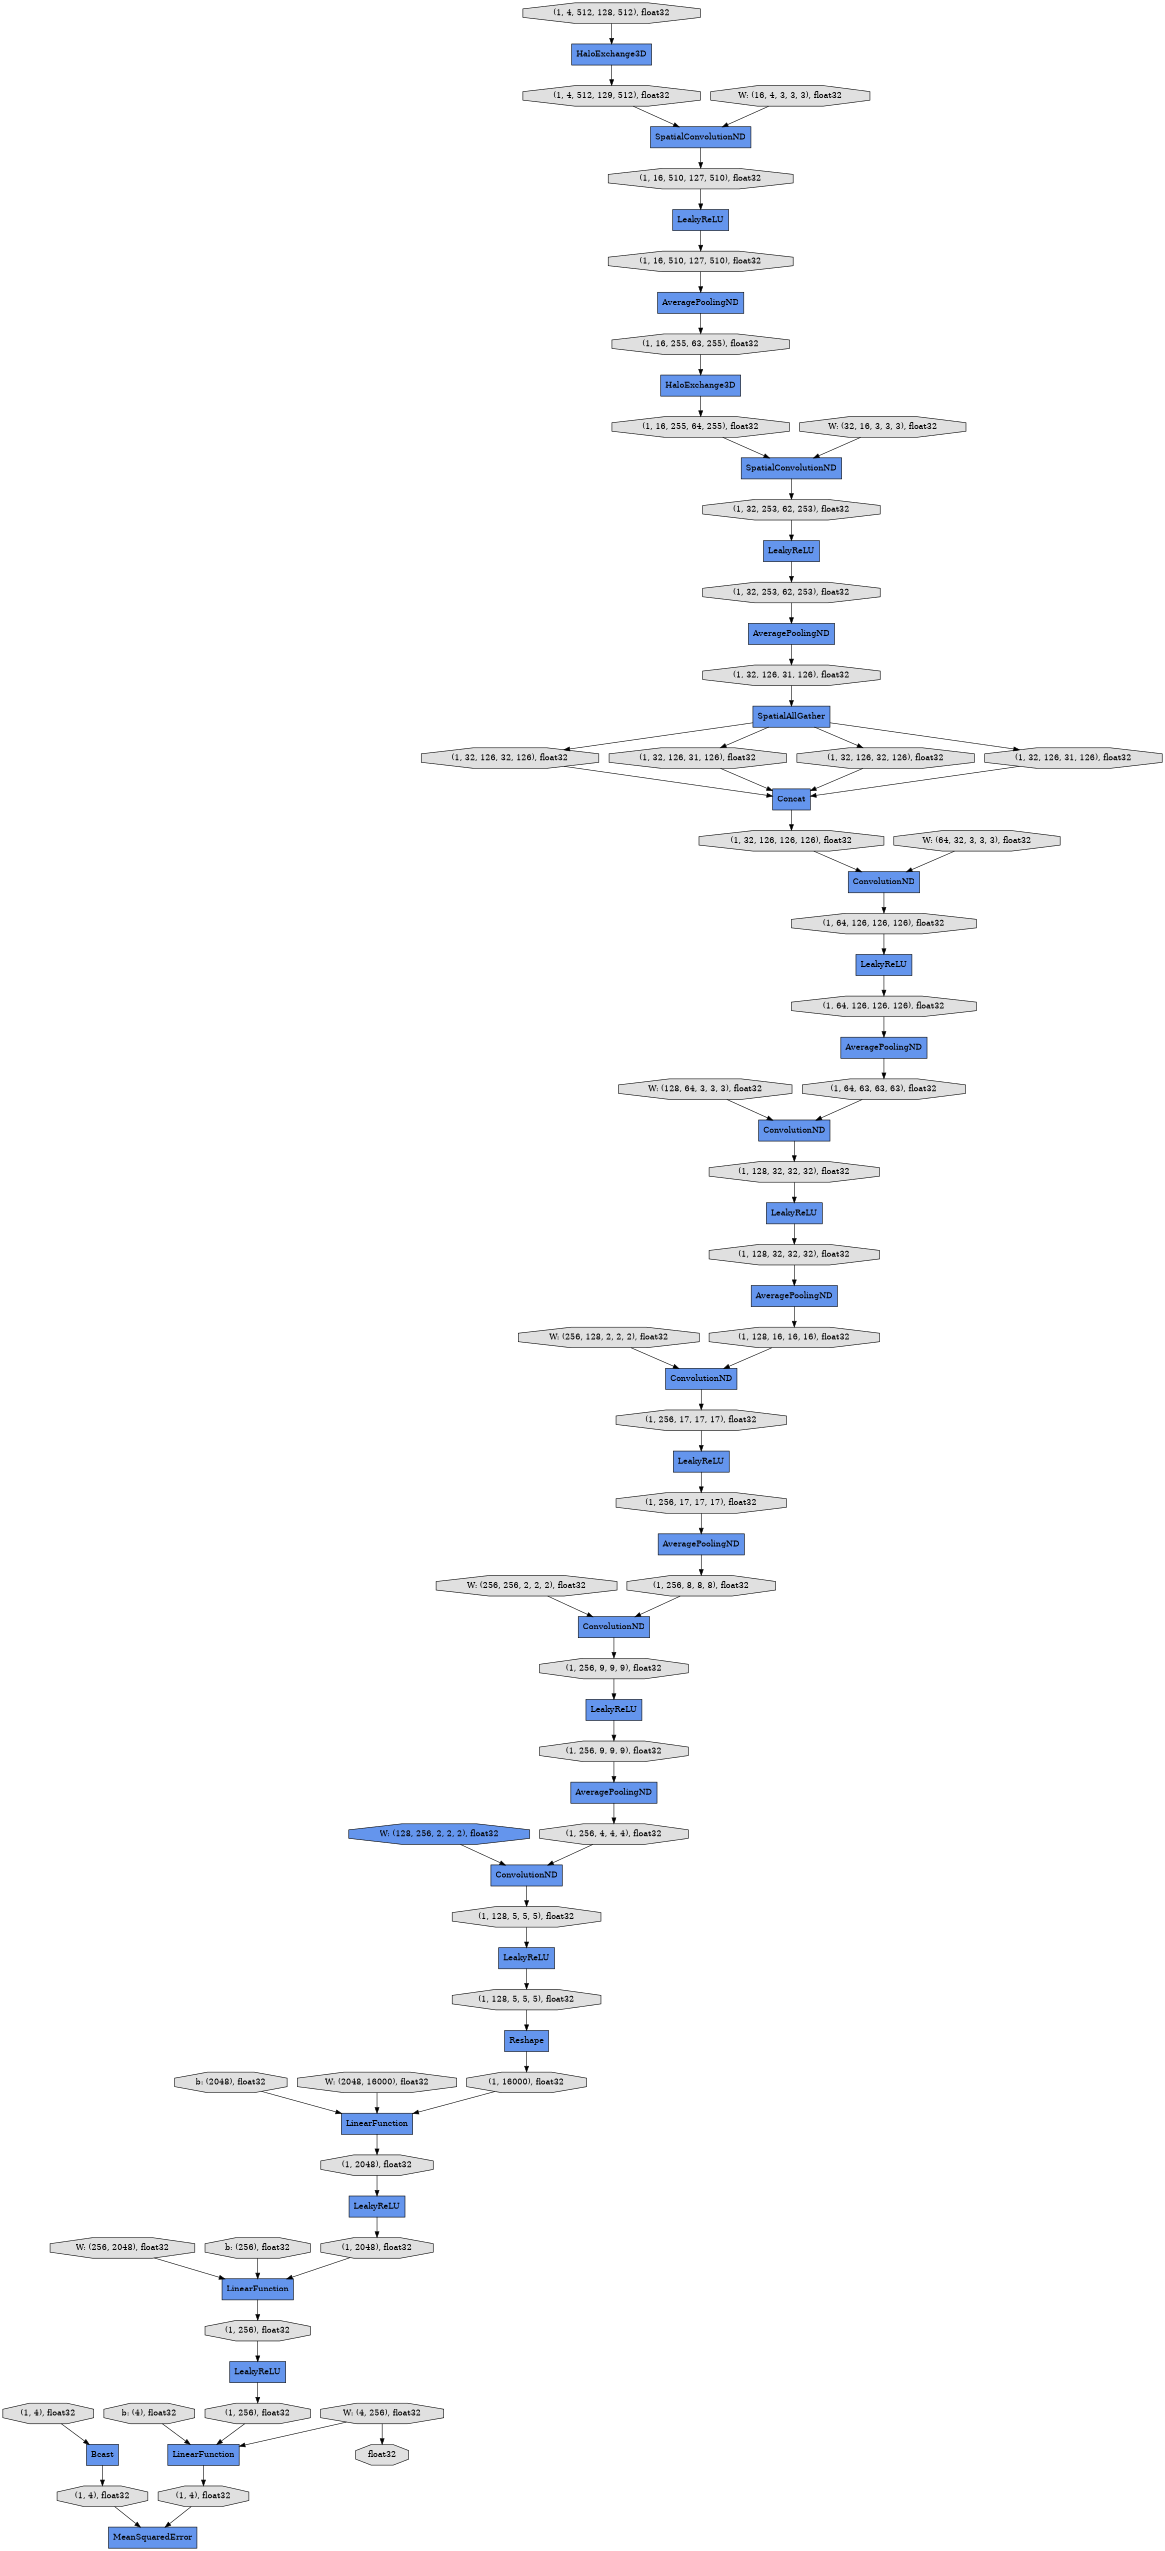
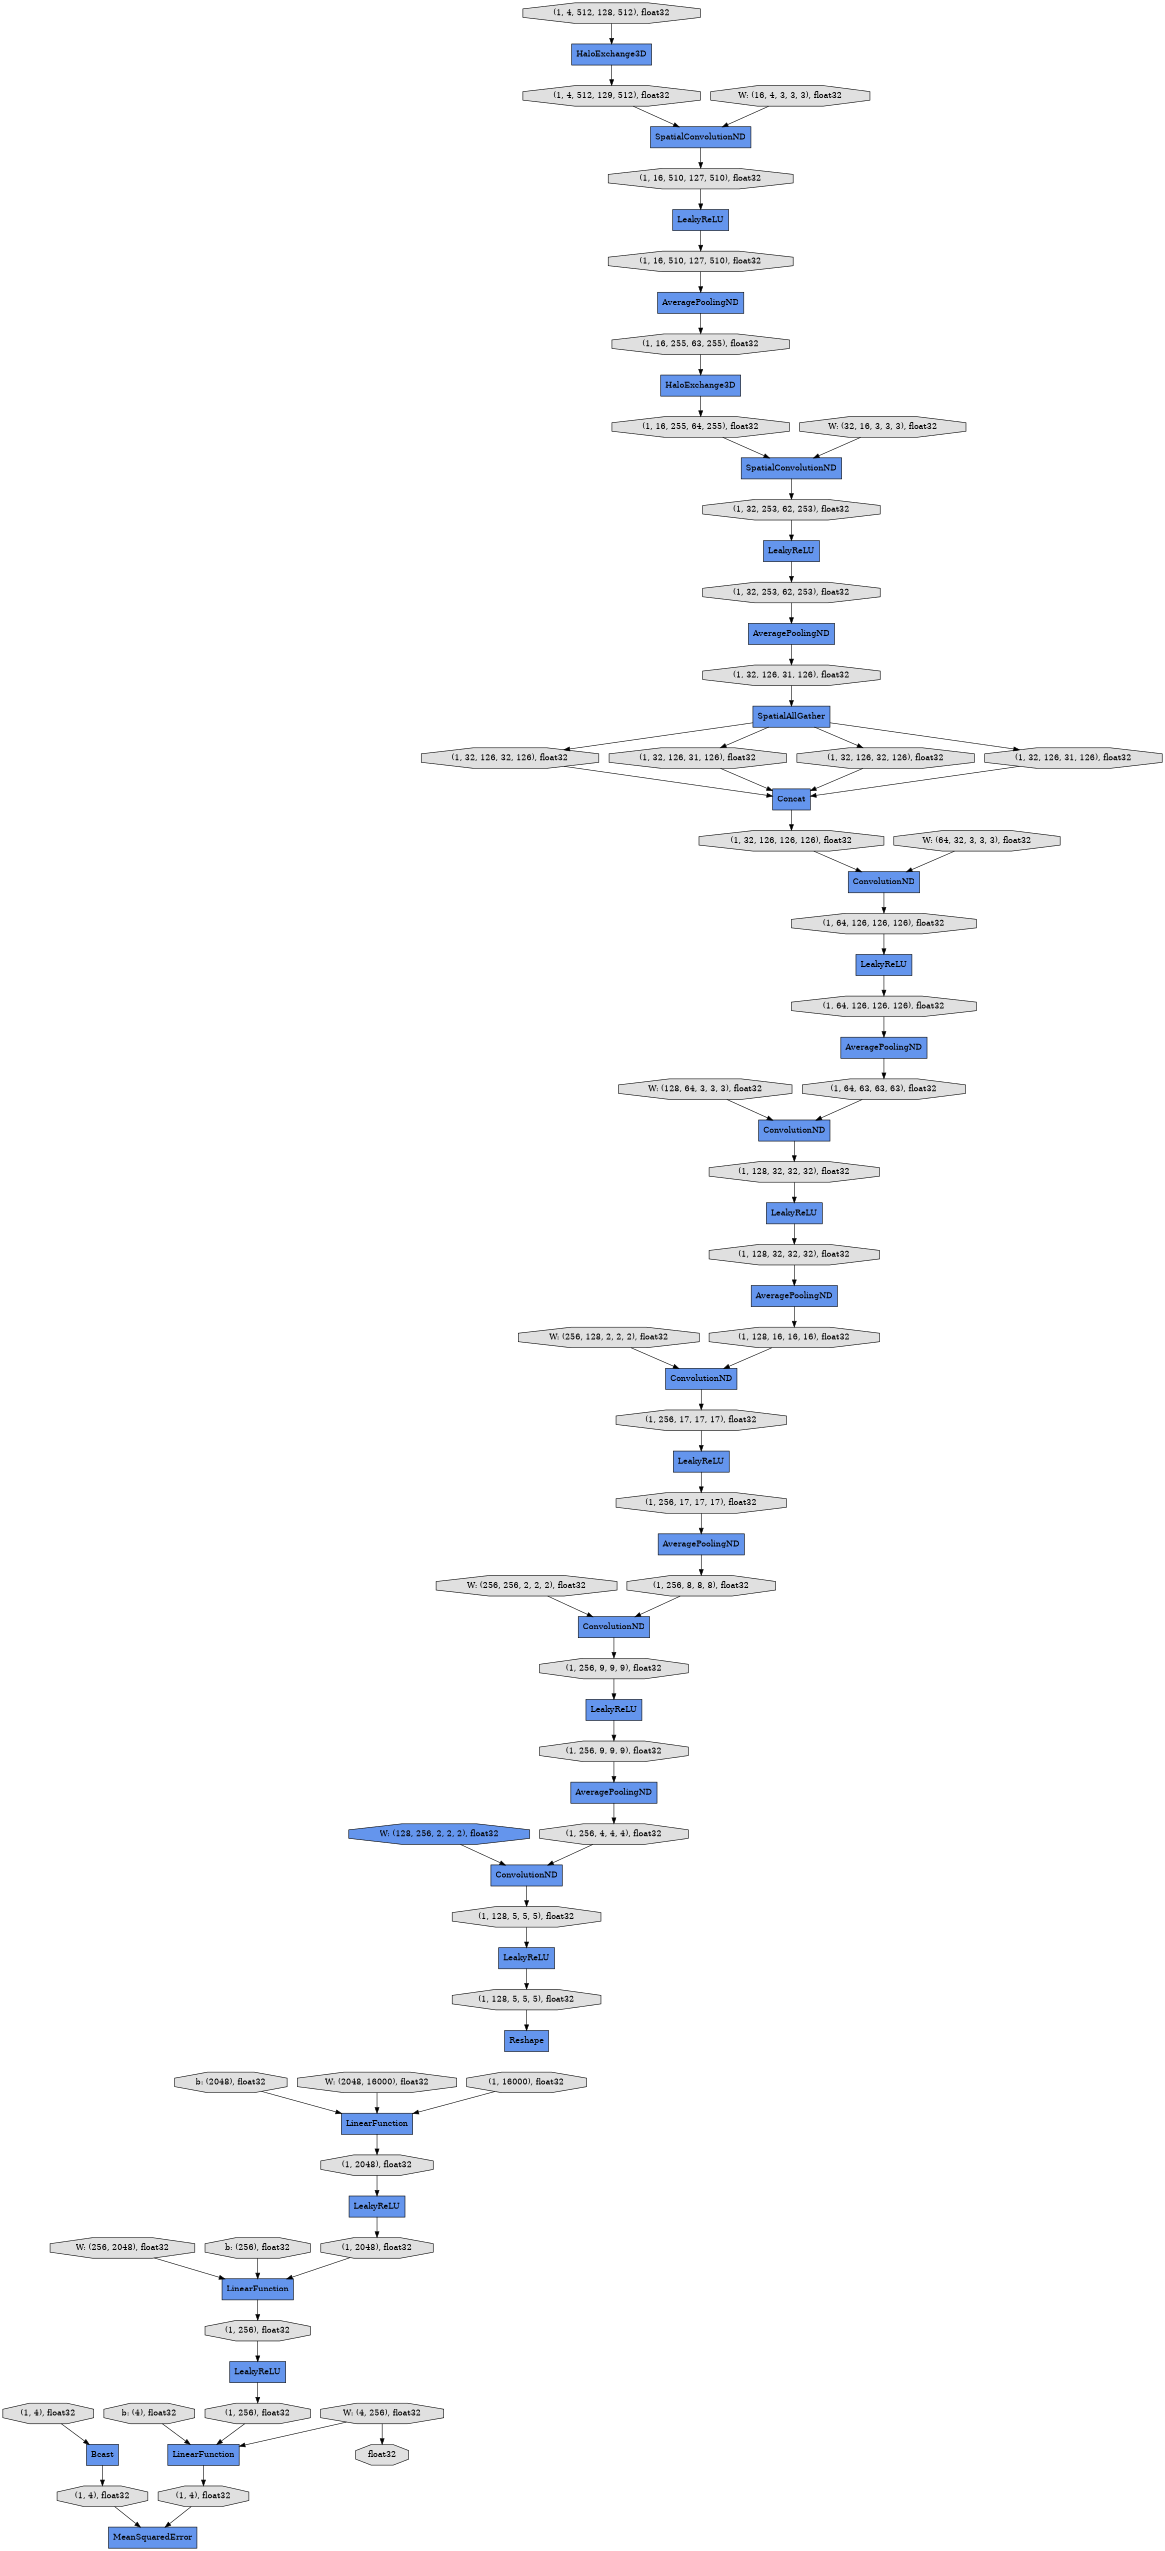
  digraph {
    rankdir=TB
    node [fillcolor="#E0E0E0" shape=octagon style=filled]
    n1 [label="(1, 64, 126, 126, 126), float32"]
    n2 [fillcolor="#6495ED" label=AveragePoolingND shape=record]
    n3 [label="(1, 64, 63, 63, 63), float32"]
    n4 [fillcolor="#6495ED" label=ConvolutionND shape=record]
    n5 [label="(1, 128, 32, 32, 32), float32"]
    n6 [label="(1, 16, 255, 64, 255), float32"]
    n7 [fillcolor="#6495ED" label=SpatialConvolutionND shape=record]
    n8 [label="(1, 32, 253, 62, 253), float32"]
    n9 [fillcolor="#6495ED" label=LeakyReLU shape=record]
    n10 [label="(1, 256, 17, 17, 17), float32"]
    n11 [fillcolor="#6495ED" label=AveragePoolingND shape=record]
    n12 [label="(1, 4, 512, 128, 512), float32"]
    n13 [fillcolor="#6495ED" label=HaloExchange3D shape=record]
    n14 [label="(1, 4, 512, 129, 512), float32"]
    n15 [label="(1, 32, 126, 32, 126), float32"]
    n16 [fillcolor="#6495ED" label=Concat shape=record]
    n17 [label="(1, 32, 126, 126, 126), float32"]
    n18 [fillcolor="#6495ED" label=ConvolutionND shape=record]
    n19 [fillcolor="#6495ED" label=LeakyReLU shape=record]
    n20 [label="(1, 128, 32, 32, 32), float32"]
    n21 [fillcolor="#6495ED" label=LeakyReLU shape=record]
    n22 [label="(1, 32, 253, 62, 253), float32"]
    n23 [fillcolor="#6495ED" label=ConvolutionND shape=record]
    n24 [label="(1, 256, 17, 17, 17), float32"]
    n25 [fillcolor="#6495ED" label=SpatialAllGather shape=record]
    n26 [label="(1, 32, 126, 31, 126), float32"]
    n27 [label="(1, 32, 126, 32, 126), float32"]
    n28 [label="(1, 32, 126, 31, 126), float32"]
    n29 [fillcolor="#6495ED" label=AveragePoolingND shape=record]
    n30 [label="(1, 128, 16, 16, 16), float32"]
    n31 [fillcolor="#6495ED" label=AveragePoolingND shape=record]
    n32 [label="(1, 32, 126, 31, 126), float32"]
    n33 [fillcolor="#6495ED" label=Bcast shape=record]
    n34 [label="(1, 4), float32"]
    n35 [fillcolor="#6495ED" label=MeanSquaredError shape=record]
    n36 [fillcolor="#6495ED" label=LeakyReLU shape=record]
    n37 [label="(1, 256, 8, 8, 8), float32"]
    n38 [fillcolor="#6495ED" label=ConvolutionND shape=record]
    n39 [fillcolor="#6495ED" label=SpatialConvolutionND shape=record]
    n40 [label="(1, 16, 510, 127, 510), float32"]
    n41 [fillcolor="#6495ED" label=LeakyReLU shape=record]
    n42 [label="(1, 4), float32"]
    n43 [label="(1, 256, 9, 9, 9), float32"]
    n44 [fillcolor="#6495ED" label=LeakyReLU shape=record]
    n45 [label="(1, 64, 126, 126, 126), float32"]
    n46 [label="(1, 16, 510, 127, 510), float32"]
    n47 [fillcolor="#6495ED" label=LeakyReLU shape=record]
    n48 [label="(1, 256), float32"]
    n49 [fillcolor="#6495ED" label=LinearFunction shape=record]
    n50 [fillcolor="#6495ED" label=LinearFunction shape=record]
    n51 [label="(1, 2048), float32"]
    n52 [fillcolor="#6495ED" label=LeakyReLU shape=record]
    n53 [label="(1, 256, 9, 9, 9), float32"]
    n54 [fillcolor="#6495ED" label=AveragePoolingND shape=record]
    n55 [fillcolor="#6495ED" label=AveragePoolingND shape=record]
    n56 [label="(1, 16, 255, 63, 255), float32"]
    n57 [fillcolor="#6495ED" label=HaloExchange3D shape=record]
    n58 [fillcolor="#6495ED" label=Reshape shape=record]
    n59 [label="(1, 16000), float32"]
    n60 [label="(1, 256, 4, 4, 4), float32"]
    n61 [fillcolor="#6495ED" label=ConvolutionND shape=record]
    n62 [label="(1, 128, 5, 5, 5), float32"]
    n63 [fillcolor="#6495ED" label=LeakyReLU shape=record]
    n64 [label="(1, 128, 5, 5, 5), float32"]
    n65 [label="(1, 2048), float32"]
    n66 [fillcolor="#6495ED" label=LinearFunction shape=record]
    n67 [label="b: (2048), float32"]
    n68 [label="W: (256, 2048), float32"]
    n69 [label="(1, 256), float32"]
    n70 [label="b: (256), float32"]
    n71 [label="W: (4, 256), float32"]
    n72 [label=float32]
    n73 [label="(1, 4), float32"]
    n74 [label="W: (16, 4, 3, 3, 3), float32"]
    n75 [label="b: (4), float32"]
    n76 [label="W: (32, 16, 3, 3, 3), float32"]
    n77 [label="W: (64, 32, 3, 3, 3), float32"]
    n78 [label="W: (128, 64, 3, 3, 3), float32"]
    n79 [label="W: (256, 128, 2, 2, 2), float32"]
    n80 [label="W: (256, 256, 2, 2, 2), float32"]
    n81 [fillcolor="#6495ED" label="W: (128, 256, 2, 2, 2), float32"]
    n82 [label="W: (2048, 16000), float32"]
    n1 -> n2
    n2 -> n3
    n3 -> n4
    n4 -> n5
    n5 -> n19
    n6 -> n7
    n7 -> n8
    n8 -> n21
    n9 -> n10
    n10 -> n11
    n11 -> n37
    n12 -> n13
    n13 -> n14
    n14 -> n39
    n15 -> n16
    n16 -> n17
    n17 -> n18
    n18 -> n45
    n19 -> n20
    n20 -> n29
    n21 -> n22
    n22 -> n31
    n23 -> n24
    n24 -> n9
    n25 -> n15
    n25 -> n26
    n25 -> n27
    n25 -> n28
    n26 -> n16
    n27 -> n16
    n28 -> n16
    n29 -> n30
    n30 -> n23
    n31 -> n32
    n32 -> n25
    n33 -> n34
    n34 -> n35
    n36 -> n1
    n37 -> n38
    n38 -> n43
    n39 -> n40
    n40 -> n41
    n41 -> n46
    n42 -> n33
    n43 -> n44
    n44 -> n53
    n45 -> n36
    n46 -> n55
    n47 -> n48
    n48 -> n49
    n49 -> n73
    n50 -> n51
    n51 -> n52
    n52 -> n65
    n53 -> n54
    n54 -> n60
    n55 -> n56
    n56 -> n57
    n57 -> n6
-   n58 -> n59
    n59 -> n50
    n60 -> n61
    n61 -> n62
    n62 -> n63
    n63 -> n64
    n64 -> n58
    n65 -> n66
    n66 -> n69
    n67 -> n50
    n68 -> n66
    n69 -> n47
    n70 -> n66
    n71 -> n49
    n71 -> n72
    n73 -> n35
    n74 -> n39
    n75 -> n49
    n76 -> n7
    n77 -> n18
    n78 -> n4
    n79 -> n23
    n80 -> n38
    n81 -> n61
    n82 -> n50
  }
